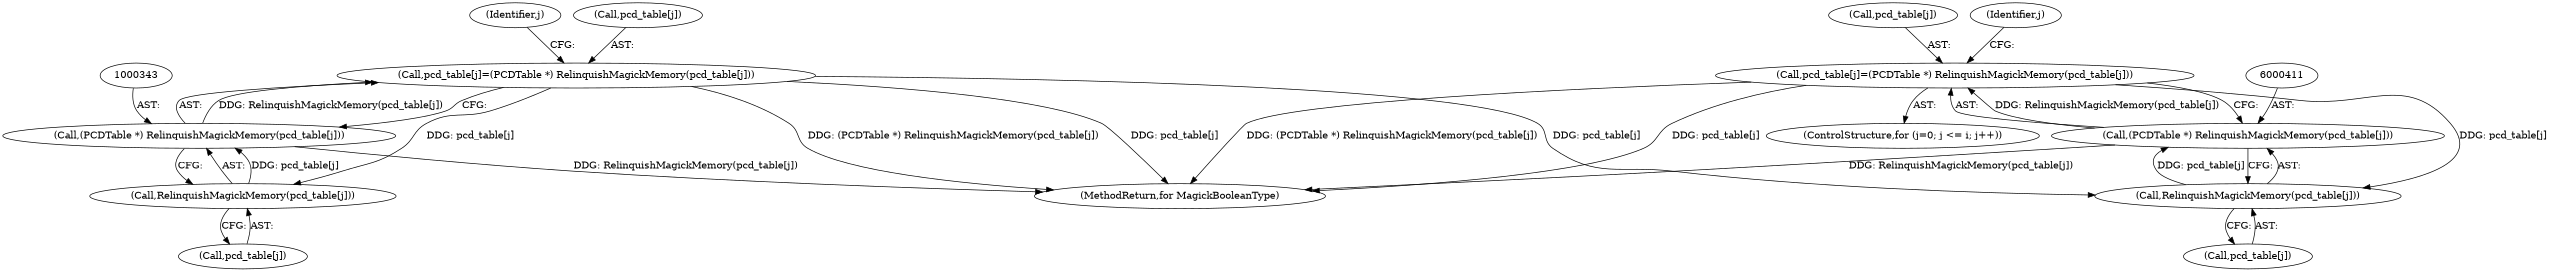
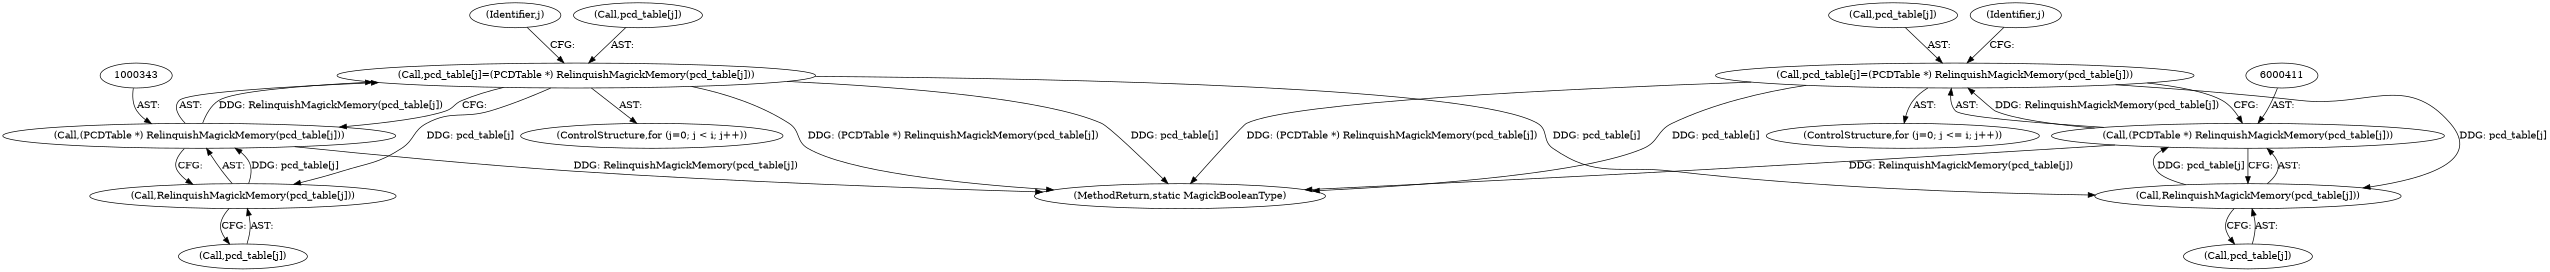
  digraph {
    n1 [label="(Call,pcd_table[j]=(PCDTable *) RelinquishMagickMemory(pcd_table[j]))"]
    n2 [label="(Call,(PCDTable *) RelinquishMagickMemory(pcd_table[j]))"]
    n3 [label="(Call,RelinquishMagickMemory(pcd_table[j]))"]
-   n4 [label="(MethodReturn,for MagickBooleanType)"]
+   n4 [label="(MethodReturn,static MagickBooleanType)"]
    n5 [label="(ControlStructure,for (j=0; j <= i; j++))"]
    n6 [label="(Call,pcd_table[j])"]
    n7 [label="(Call,pcd_table[j]=(PCDTable *) RelinquishMagickMemory(pcd_table[j]))"]
    n8 [label="(Call,(PCDTable *) RelinquishMagickMemory(pcd_table[j]))"]
    n9 [label="(Call,RelinquishMagickMemory(pcd_table[j]))"]
+   n10 [label="(ControlStructure,for (j=0; j < i; j++))"]
    n11 [label="(Call,pcd_table[j])"]
    n12 [label="(Identifier,j)"]
    n13 [label="(Call,pcd_table[j])"]
    n14 [label="(Call,pcd_table[j])"]
    n15 [label="(Identifier,j)"]
    n16 [label=6000411]
    1000343
    n1 -> n2 [label="CFG: "]
    n1 -> n3 [label="DDG: pcd_table[j]"]
    n1 -> n4 [label="DDG: pcd_table[j]"]
    n1 -> n4 [label="DDG: (PCDTable *) RelinquishMagickMemory(pcd_table[j])"]
    n1 -> n5 [label="AST: "]
    n2 -> n1 [label="AST: "]
    n2 -> n1 [label="DDG: RelinquishMagickMemory(pcd_table[j])"]
    n2 -> n3 [label="CFG: "]
    n2 -> n4 [label="DDG: RelinquishMagickMemory(pcd_table[j])"]
    n3 -> n2 [label="AST: "]
    n3 -> n2 [label="DDG: pcd_table[j]"]
    n3 -> n6 [label="CFG: "]
    n6 -> n3 [label="AST: "]
    n7 -> n3 [label="DDG: pcd_table[j]"]
    n7 -> n4 [label="DDG: pcd_table[j]"]
    n7 -> n4 [label="DDG: (PCDTable *) RelinquishMagickMemory(pcd_table[j])"]
    n7 -> n8 [label="CFG: "]
    n7 -> n9 [label="DDG: pcd_table[j]"]
+   n7 -> n10 [label="AST: "]
    n8 -> n4 [label="DDG: RelinquishMagickMemory(pcd_table[j])"]
    n8 -> n7 [label="AST: "]
    n8 -> n7 [label="DDG: RelinquishMagickMemory(pcd_table[j])"]
    n8 -> n9 [label="CFG: "]
    n9 -> n8 [label="AST: "]
    n9 -> n8 [label="DDG: pcd_table[j]"]
    n9 -> n11 [label="CFG: "]
    n11 -> n9 [label="AST: "]
    n12 -> n7 [label="CFG: "]
    n13 -> n1 [label="AST: "]
    n14 -> n7 [label="AST: "]
    n15 -> n1 [label="CFG: "]
    n16 -> n2 [label="AST: "]
    1000343 -> n8 [label="AST: "]
  }
